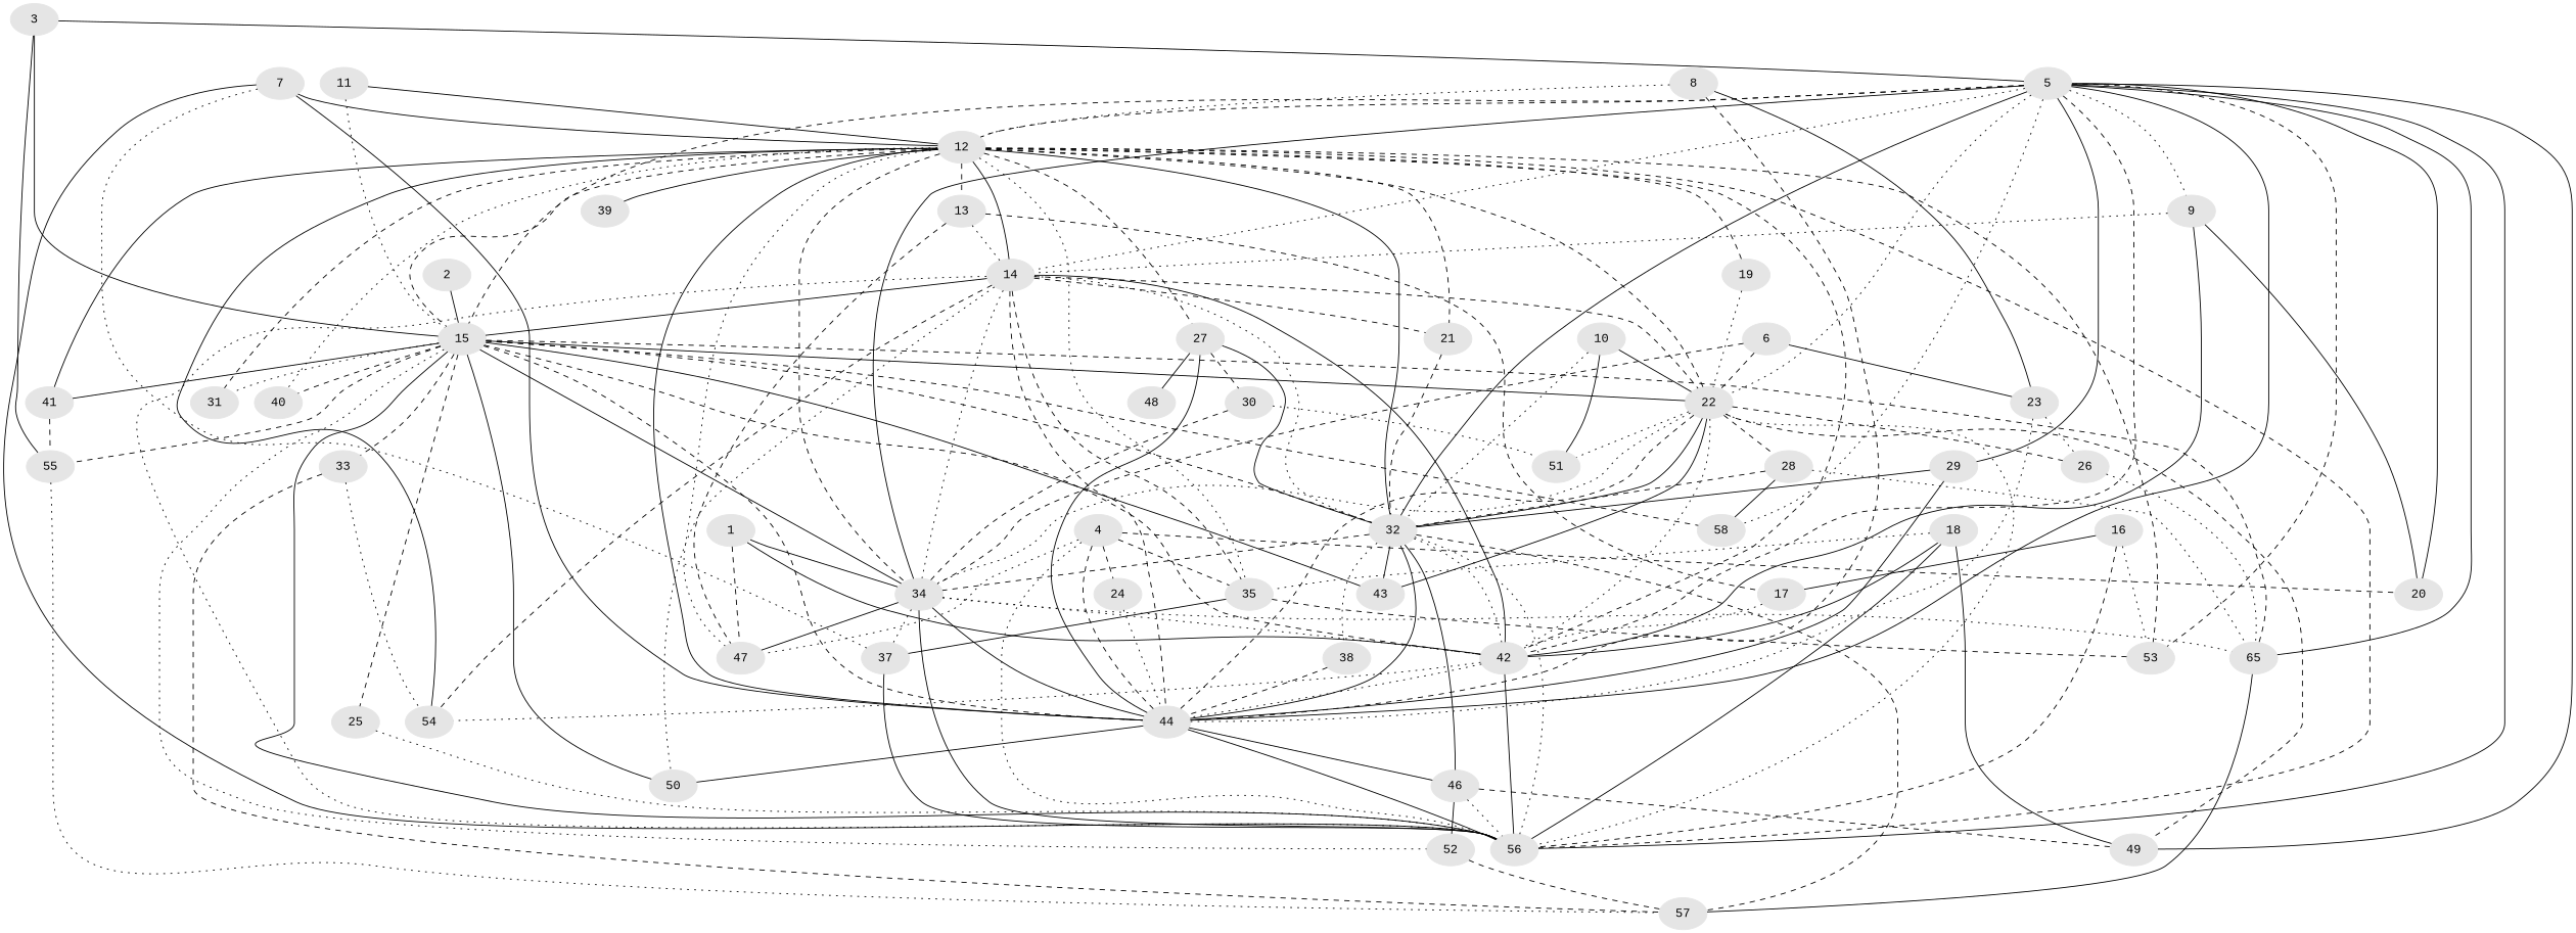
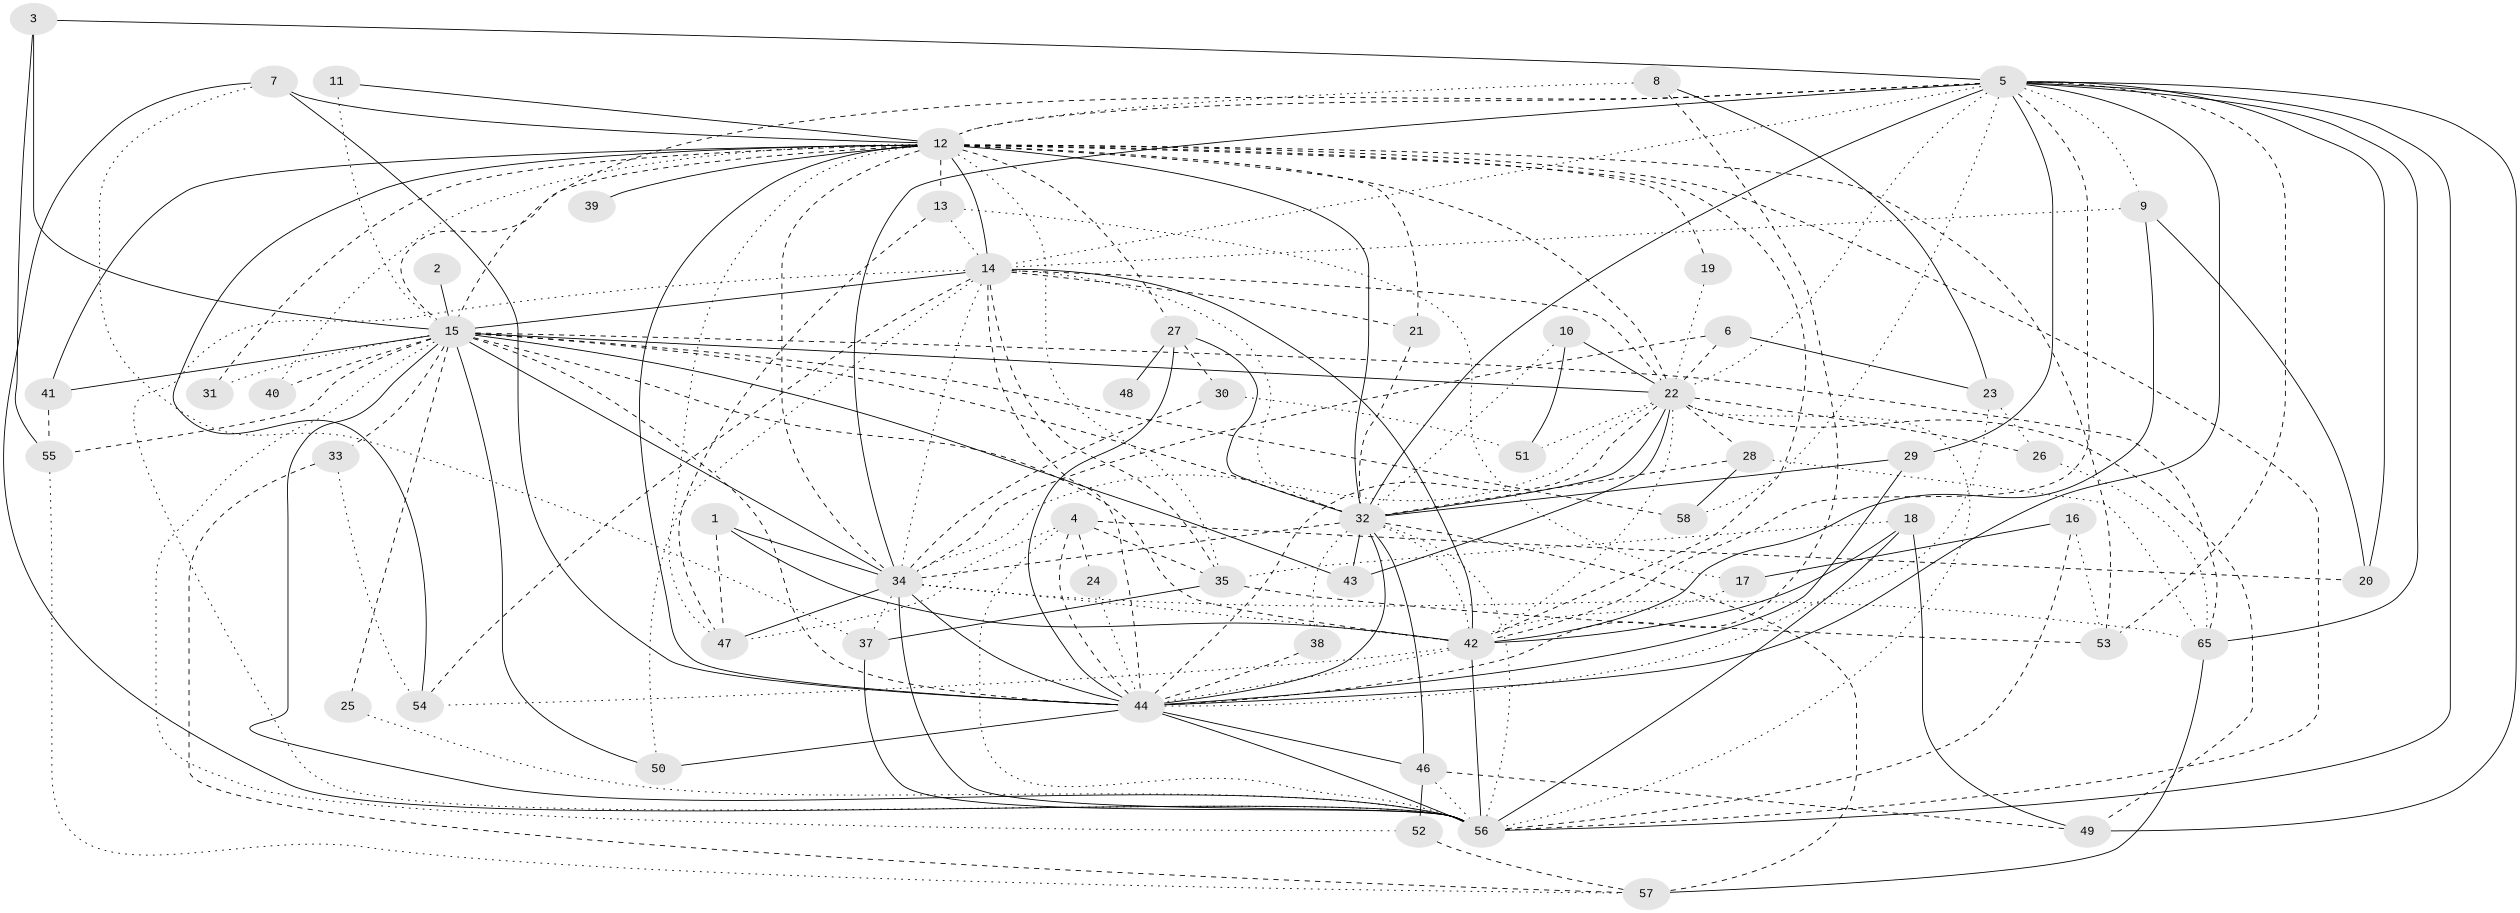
  graph {
    fontname="Liberation Mono"
    node [color=gray90 fontname="Liberation Mono" style=filled]
    edge [fontname="Liberation Mono" style=solid weight=1.0]
    1
    34
    42
    47
    44
    56
    n7 [label=65]
    37
    54
    2
    15
    55
    22
    32
    58
    31
    40
    41
    50
    25
    33
    43
    52
    3
    5
    20
    9
    12
    14
    29
    49
    53
    57
    4
    24
    35
    46
    13
    19
    21
    27
    39
    51
    26
    28
    38
    6
    23
    7
    8
    10
    11
    17
    30
    48
    16
    18
    1 -- 34
    1 -- 42
    1 -- 47 [style=dashed]
    34 -- 42 [style=dotted weight=2.0]
    34 -- 47
    34 -- 44 [weight=2.0]
    34 -- 56
    34 -- n7 [style=dotted]
    34 -- 37 [style=dotted]
    42 -- 44 [style=dotted]
    42 -- 56
    42 -- 54 [style=dotted]
    44 -- 56
    44 -- 50
    44 -- 46
    n7 -- 57
    37 -- 56
    2 -- 15 [weight=2.0]
    15 -- 34 [weight=3.0]
    15 -- 42 [style=dashed]
    15 -- 44 [style=dashed]
    15 -- 56
    15 -- n7 [style=dashed]
    15 -- 55 [style=dashed]
    15 -- 22
    15 -- 32 [style=dashed weight=2.0]
    15 -- 58 [style=dashed]
    15 -- 31 [style=dotted]
    15 -- 40 [style=dashed]
    15 -- 41
    15 -- 50
    15 -- 25 [style=dashed]
    15 -- 33 [style=dashed weight=2.0]
    15 -- 43
    15 -- 52 [style=dotted]
    55 -- 57 [style=dotted]
    22 -- 34 [style=dotted weight=2.0]
    22 -- 42 [style=dotted]
    22 -- 44 [style=dashed]
    22 -- 56 [style=dotted]
    22 -- 32
    22 -- 43
    22 -- 49 [style=dashed]
    22 -- 51 [style=dotted]
    22 -- 26 [style=dashed]
    22 -- 28 [style=dashed weight=2.0]
    32 -- 34 [style=dashed weight=4.0]
    32 -- 42 [style=dotted weight=2.0]
    32 -- 44
    32 -- 56 [style=dotted weight=2.0]
    32 -- 43
    32 -- 57 [style=dashed weight=2.0]
    32 -- 46
    32 -- 38 [style=dotted]
    41 -- 55 [style=dashed]
    25 -- 56 [style=dotted]
    33 -- 54 [style=dotted]
    33 -- 57 [style=dashed]
    52 -- 57 [style=dashed]
    3 -- 15
    3 -- 55
    3 -- 5
    5 -- 34
    5 -- 42 [style=dashed]
    5 -- 44
    5 -- 56 [weight=2.0]
    5 -- n7
    5 -- 15 [style=dashed]
    5 -- 22 [style=dotted weight=2.0]
    5 -- 32
    5 -- 58 [style=dotted]
    5 -- 20
    5 -- 9 [style=dotted]
    5 -- 12 [style=dashed]
    5 -- 14 [style=dotted weight=2.0]
    5 -- 29
    5 -- 49
    5 -- 53 [style=dashed]
    9 -- 42
    9 -- 20
    9 -- 14 [style=dotted]
    12 -- 34 [style=dashed]
    12 -- 42 [style=dashed]
    12 -- 47 [style=dotted]
    12 -- 44
    12 -- 56 [style=dashed weight=2.0]
    12 -- 54
    12 -- 15 [style=dashed]
    12 -- 22 [style=dashed]
    12 -- 32
    12 -- 31 [style=dashed]
    12 -- 40 [style=dotted]
    12 -- 41
    12 -- 14 [weight=2.0]
    12 -- 53 [style=dashed]
    12 -- 35 [style=dotted]
    12 -- 13 [style=dashed]
    12 -- 19 [style=dashed]
    12 -- 21 [style=dashed]
    12 -- 27 [style=dashed]
    12 -- 39
    14 -- 34 [style=dotted]
    14 -- 42
    14 -- 44 [style=dashed weight=2.0]
    14 -- 56 [style=dotted]
    14 -- 54 [style=dashed]
    14 -- 15
    14 -- 22 [style=dashed]
    14 -- 32 [style=dotted weight=2.0]
    14 -- 50 [style=dotted]
    14 -- 35 [style=dashed]
    14 -- 21 [style=dashed]
    29 -- 44
    29 -- 32
    4 -- 47 [style=dotted]
    4 -- 44 [style=dashed]
    4 -- 56 [style=dotted]
    4 -- 20 [style=dashed]
    4 -- 24 [style=dashed weight=2.0]
    4 -- 35 [style=dashed]
    24 -- 44 [style=dotted]
    35 -- 37
    35 -- 53 [style=dashed]
    46 -- 56 [style=dotted]
    46 -- 52
    46 -- 49 [style=dashed]
    13 -- 47 [style=dashed]
    13 -- 14 [style=dotted]
-   13 -- 17 [style=dashed]
+   13 -- 17 [style=dotted]
    19 -- 22 [style=dotted]
    21 -- 32 [style=dashed]
    27 -- 44
    27 -- 32
    27 -- 30 [style=dashed]
    27 -- 48
    26 -- n7 [style=dotted]
    28 -- n7 [style=dotted]
    28 -- 32 [style=dashed]
    28 -- 58
    38 -- 44 [style=dashed]
    6 -- 34 [style=dashed]
    6 -- 22 [style=dashed]
    6 -- 23
    23 -- 44 [style=dotted]
    23 -- 26 [style=dotted]
    7 -- 44 [weight=2.0]
    7 -- 56
    7 -- 37 [style=dotted]
    7 -- 12
    8 -- 44 [style=dashed]
    8 -- 12 [style=dotted]
    8 -- 23
    10 -- 22
    10 -- 32 [style=dotted]
    10 -- 51
    11 -- 15 [style=dotted weight=2.0]
    11 -- 12
    17 -- 42 [style=dotted]
    30 -- 34 [style=dashed]
    30 -- 51 [style=dotted]
    16 -- 56 [style=dashed]
    16 -- 53 [style=dotted]
    16 -- 17
    18 -- 42
    18 -- 56
    18 -- 49
    18 -- 35 [style=dotted]
  }
